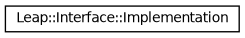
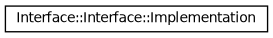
  digraph {
    rankdir=LR
-   n1 [color=black fillcolor=white fontname=Helvetica fontsize=10 height=0.2 label="Leap::Interface::Implementation" shape=record style=filled width=0.4]
+   n1 [color=black fillcolor=white fontname=Helvetica fontsize=10 height=0.2 label="Interface::Interface::Implementation" shape=record style=filled width=0.4]
  }
